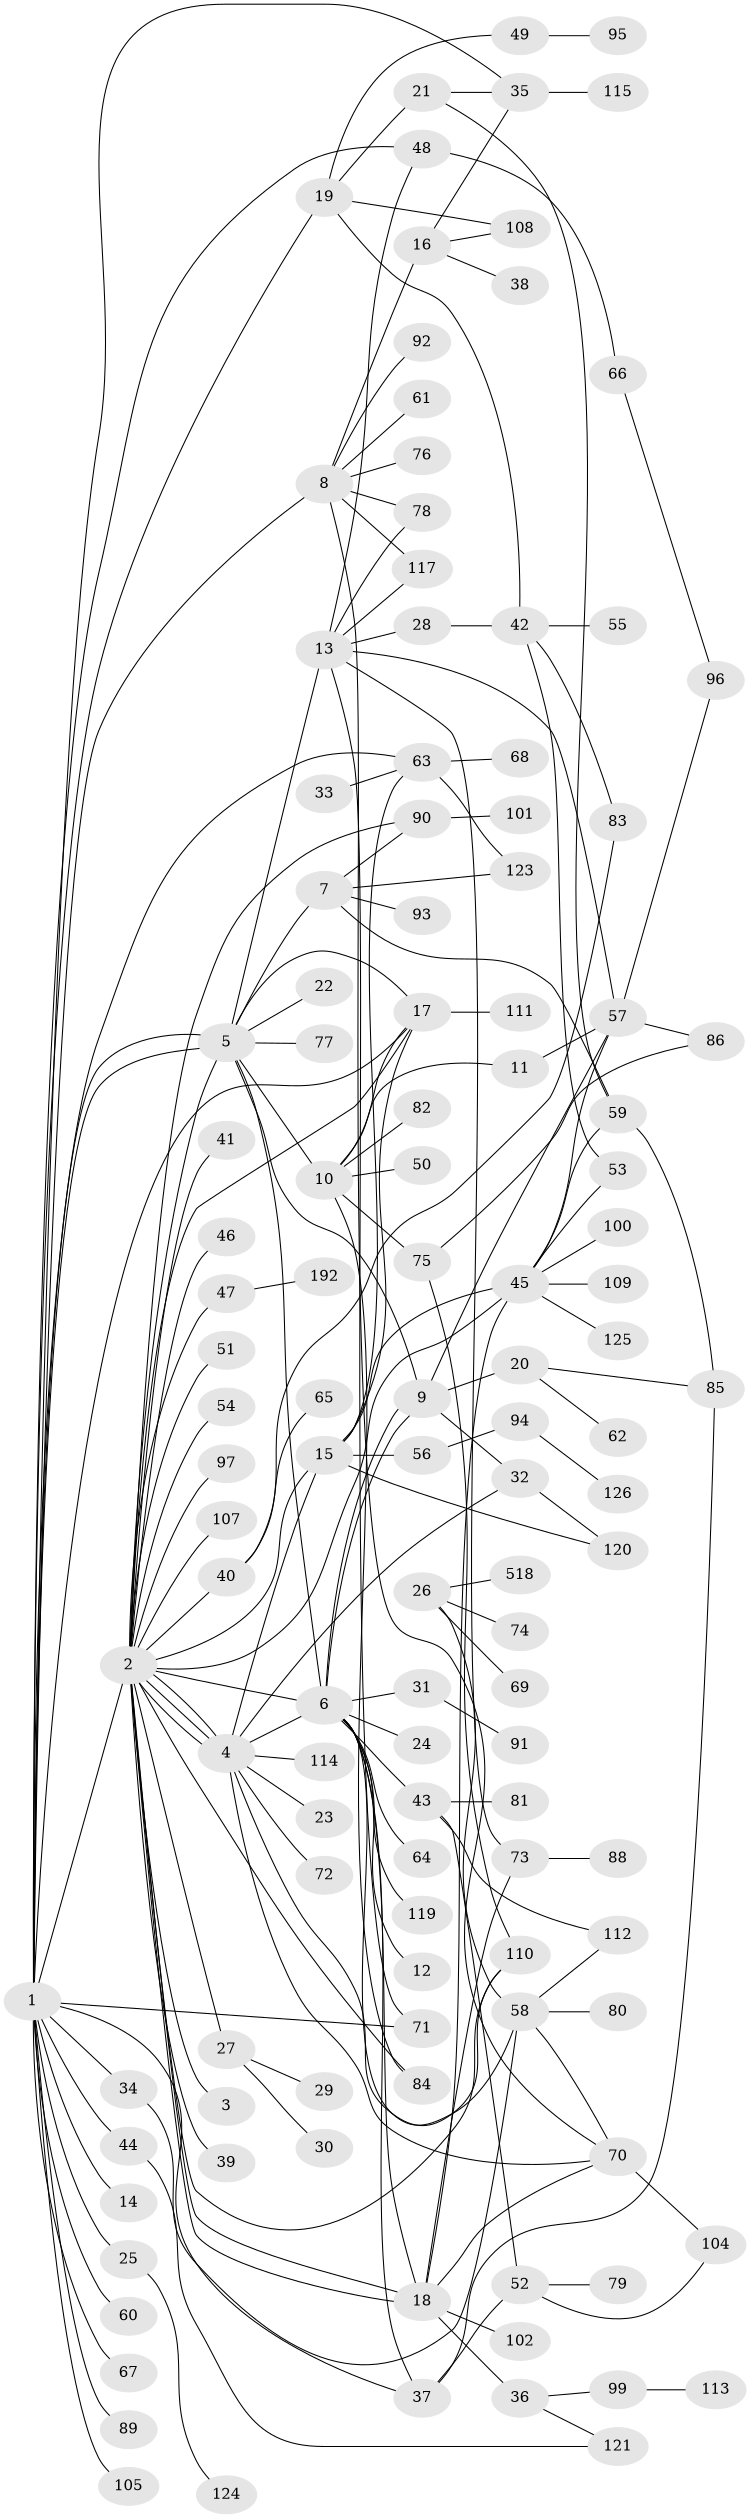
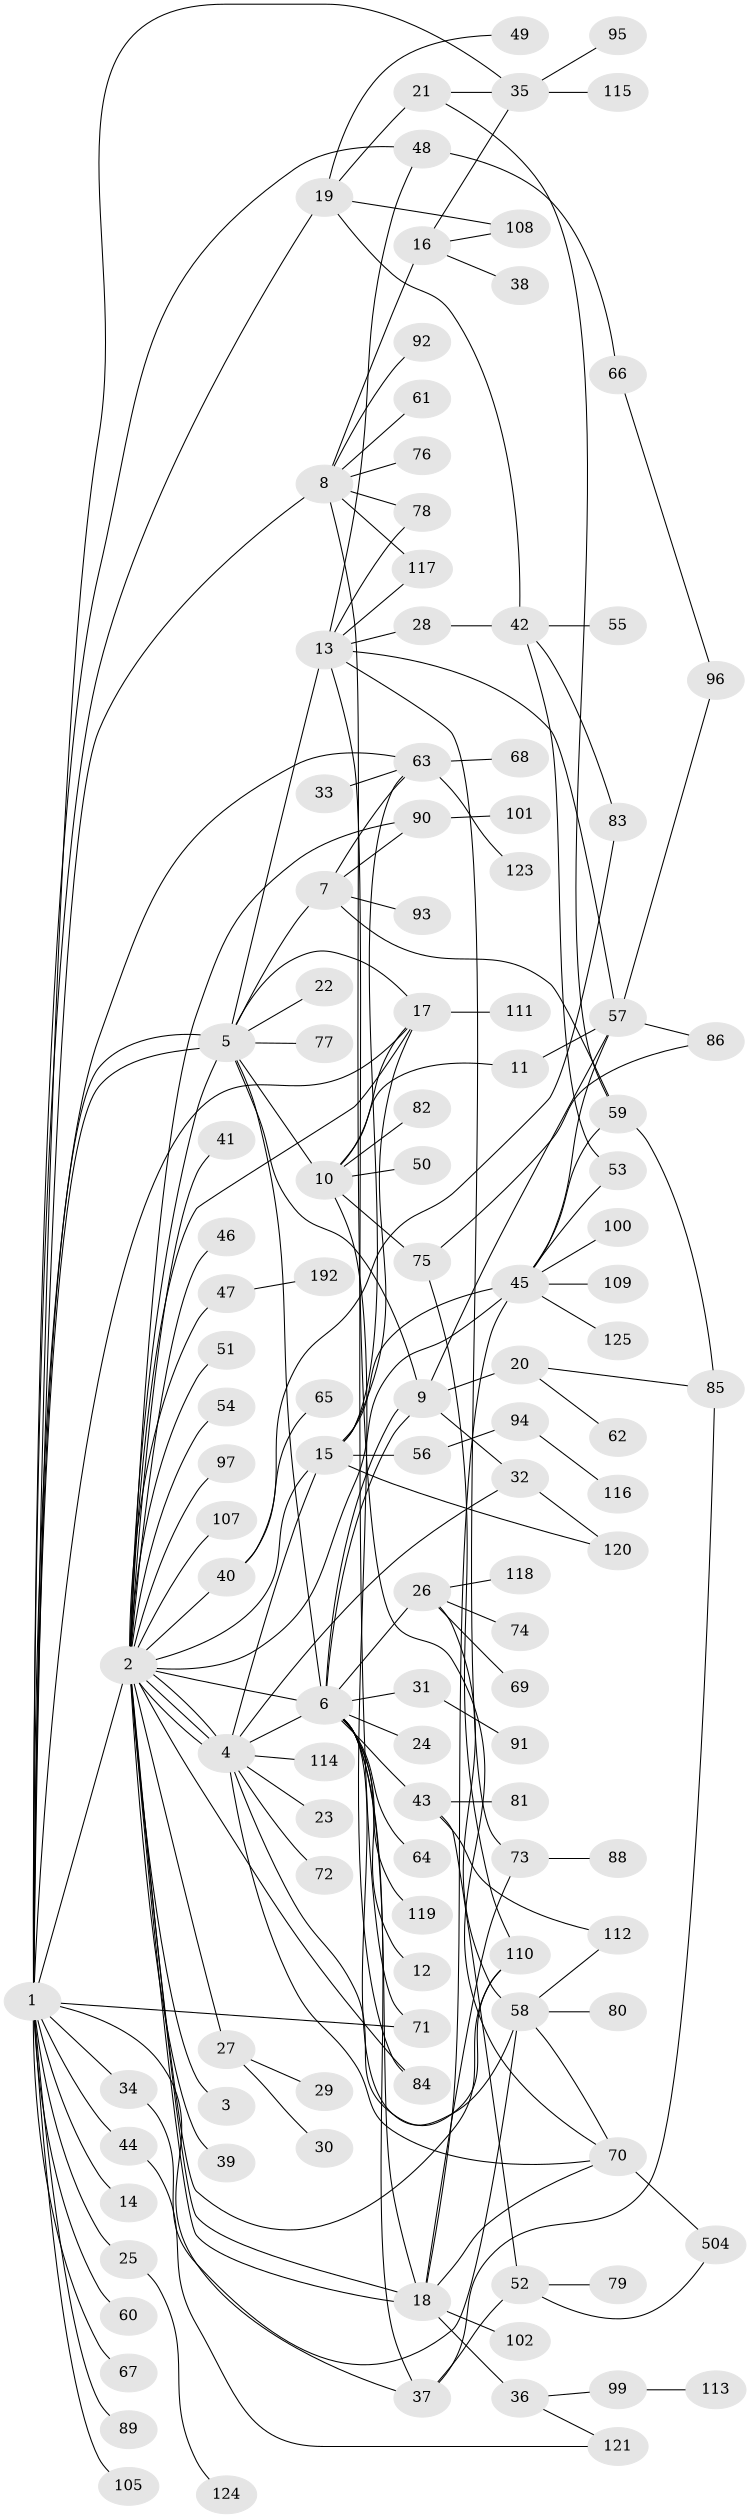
  graph {
    rankdir=LR
    node [color=gray90 style=filled]
    1
    2
    5
    8
    14
    17
    19
    25
    34
    35
    37
    44
    48
    60
    63
    67
    71
    89
    105
    3
    4
    6
    15
    18
    27
    39
    40
    41
    45
    46
    47
    51
    54
    84
    90
    97
    107
    110
    7
    9
    10
    13
    22
    77
    16
    61
    70
    76
    78
    92
    117
    111
    21
    42
    49
    108
    124
    58
    95
    115
    85
    52
    121
    66
    68
    123
    23
    32
    72
    114
    12
    24
    26
    31
    43
    64
    119
    56
    120
    73
    36
    102
    29
    30
    65
    83
    59
    57
    53
    100
    109
    125
    n93 [label=192]
    101
    99
    113
    93
    20
    11
    50
    75
    82
    28
    74
    69
-   118 [label=518]
+   118
    91
    81
    112
    80
    38
-   104
+   104 [label=504]
    62
    96
    86
    88
    94
    33
    55
    79
-   116 [label=126]
+   116
    1 -- 2
    1 -- 5
    1 -- 5
    1 -- 8
    1 -- 14
    1 -- 17
    1 -- 19
    1 -- 25
    1 -- 34
    1 -- 35
    1 -- 37
    1 -- 44
    1 -- 48
    1 -- 60
    1 -- 63
    1 -- 67
    1 -- 71
    1 -- 89
    1 -- 105
    2 -- 5
    2 -- 17
    2 -- 3
    2 -- 4
    2 -- 4
    2 -- 4
    2 -- 6
    2 -- 15
    2 -- 18
    2 -- 18
    2 -- 27
    2 -- 39
    2 -- 40
    2 -- 41
    2 -- 45
    2 -- 46
    2 -- 47
    2 -- 51
    2 -- 54
    2 -- 84
    2 -- 90
    2 -- 97
    2 -- 107
    2 -- 110
    5 -- 17
    5 -- 6
    5 -- 7
    5 -- 9
    5 -- 10
    5 -- 13
    5 -- 22
    5 -- 77
    8 -- 16
    8 -- 61
    8 -- 70
    8 -- 76
    8 -- 78
    8 -- 92
    8 -- 117
    17 -- 111
    19 -- 21
    19 -- 42
    19 -- 49
    19 -- 108
    25 -- 124
    34 -- 58
-   49 -- 95
+   35 -- 95
    35 -- 115
    37 -- 85
    37 -- 52
    44 -- 121
    48 -- 66
    63 -- 68
    63 -- 123
    4 -- 6
    4 -- 15
    4 -- 110
    4 -- 70
    4 -- 23
    4 -- 32
    4 -- 72
    4 -- 114
    6 -- 37
    6 -- 18
    6 -- 9
    6 -- 9
    6 -- 58
    6 -- 12
    6 -- 24
+   6 -- 26
    6 -- 31
    6 -- 43
    6 -- 64
    6 -- 119
    15 -- 17
    15 -- 63
    15 -- 45
    15 -- 56
    15 -- 120
    18 -- 45
    18 -- 70
    18 -- 73
    18 -- 36
    18 -- 102
    27 -- 29
    27 -- 30
    40 -- 65
    40 -- 83
    45 -- 59
    45 -- 57
    45 -- 53
    45 -- 100
    45 -- 109
    45 -- 125
    47 -- n93
    90 -- 101
-   7 -- 123
+   7 -- 63
    7 -- 90
    7 -- 59
    7 -- 93
    9 -- 32
    9 -- 57
    9 -- 20
    10 -- 17
    10 -- 84
    10 -- 11
    10 -- 50
    10 -- 75
    10 -- 82
    13 -- 48
    13 -- 71
    13 -- 78
    13 -- 117
    13 -- 73
    13 -- 57
    13 -- 28
    16 -- 35
    16 -- 108
    16 -- 38
    70 -- 104
    21 -- 35
    21 -- 59
    42 -- 83
    42 -- 53
    42 -- 55
    58 -- 70
    58 -- 112
    58 -- 80
    52 -- 104
    52 -- 79
    66 -- 96
    32 -- 120
    26 -- 58
    26 -- 74
    26 -- 69
    26 -- 118
    31 -- 91
    43 -- 52
    43 -- 81
    43 -- 112
    56 -- 94
    73 -- 88
    36 -- 121
    36 -- 99
    59 -- 85
    57 -- 96
    57 -- 86
    99 -- 113
    20 -- 85
    20 -- 62
    11 -- 57
    75 -- 110
    75 -- 86
    28 -- 42
    94 -- 116
    33 -- 63
  }
